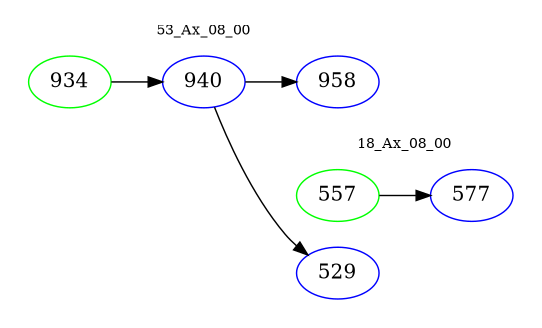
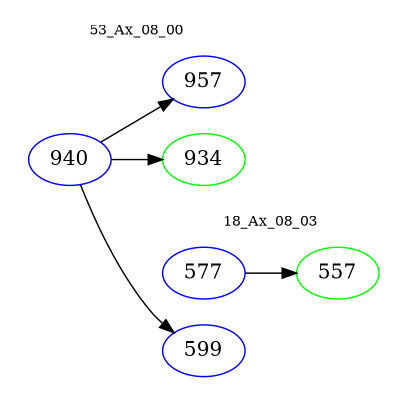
  digraph {
    rankdir=LR
    node [color=blue]
    edge [color=black]
    n1 [label=577]
    n2 [color=green label=557]
-   n3 [label=529]
+   n3 [label=599]
    n4 [label=940]
    n5 [color=green label=934]
-   n6 [label=958]
+   n6 [label=957]
    subgraph cluster_1 {
      color=white
      fontsize=10
-     label="18_Ax_08_00"
+     label="18_Ax_08_03"
      n1
      n2
      n3
    }
    subgraph cluster_2 {
      color=white
      fontsize=10
      label="53_Ax_08_00"
      n4
      n5
      n6
    }
-   n2 -> n1
+   n1 -> n2
    n4 -> n3
-   n5 -> n4
+   n4 -> n5
    n4 -> n6
  }
